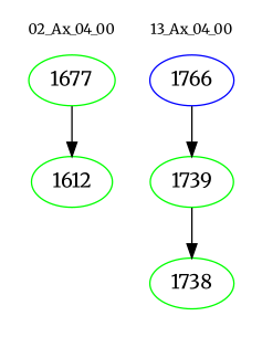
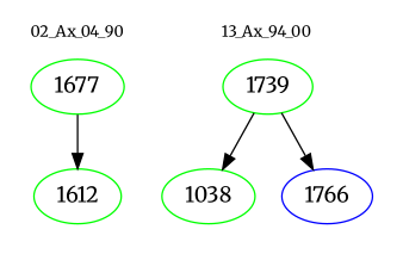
  digraph {
    fontname=Merriweather
    node [color=green fontname=Merriweather]
    edge [color=black fontname=Merriweather]
    n1 [label=1677]
    n2 [label=1612]
    n3 [label=1739]
-   n4 [label=1738]
+   n4 [label=1038]
    n5 [color=blue label=1766]
    subgraph cluster_1 {
      color=white
      fontsize=10
-     label="02_Ax_04_00"
+     label="02_Ax_04_90"
      n1
      n2
    }
    subgraph cluster_2 {
      color=white
      fontsize=10
-     label="13_Ax_04_00"
+     label="13_Ax_94_00"
      n3
      n4
      n5
    }
    n1 -> n2
    n3 -> n4
-   n5 -> n3
+   n3 -> n5
  }
